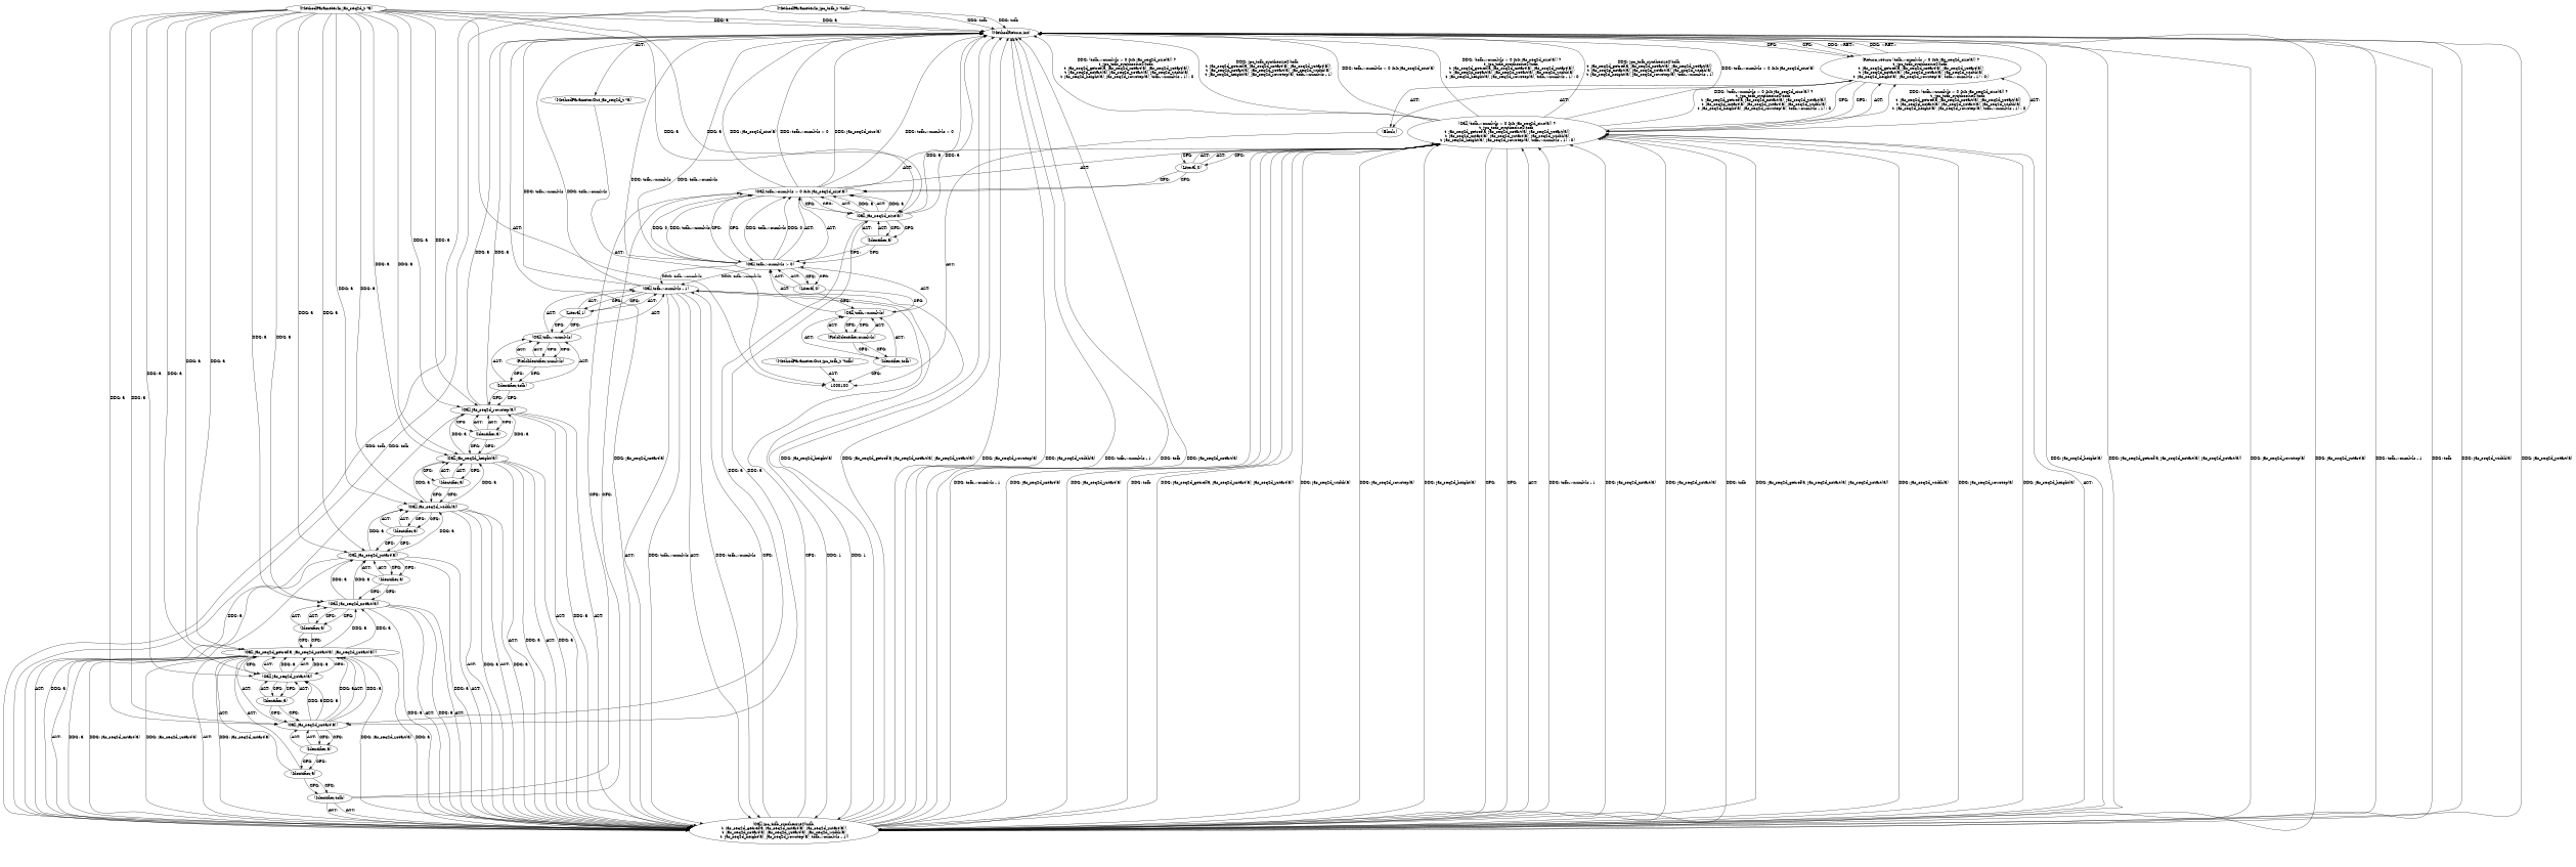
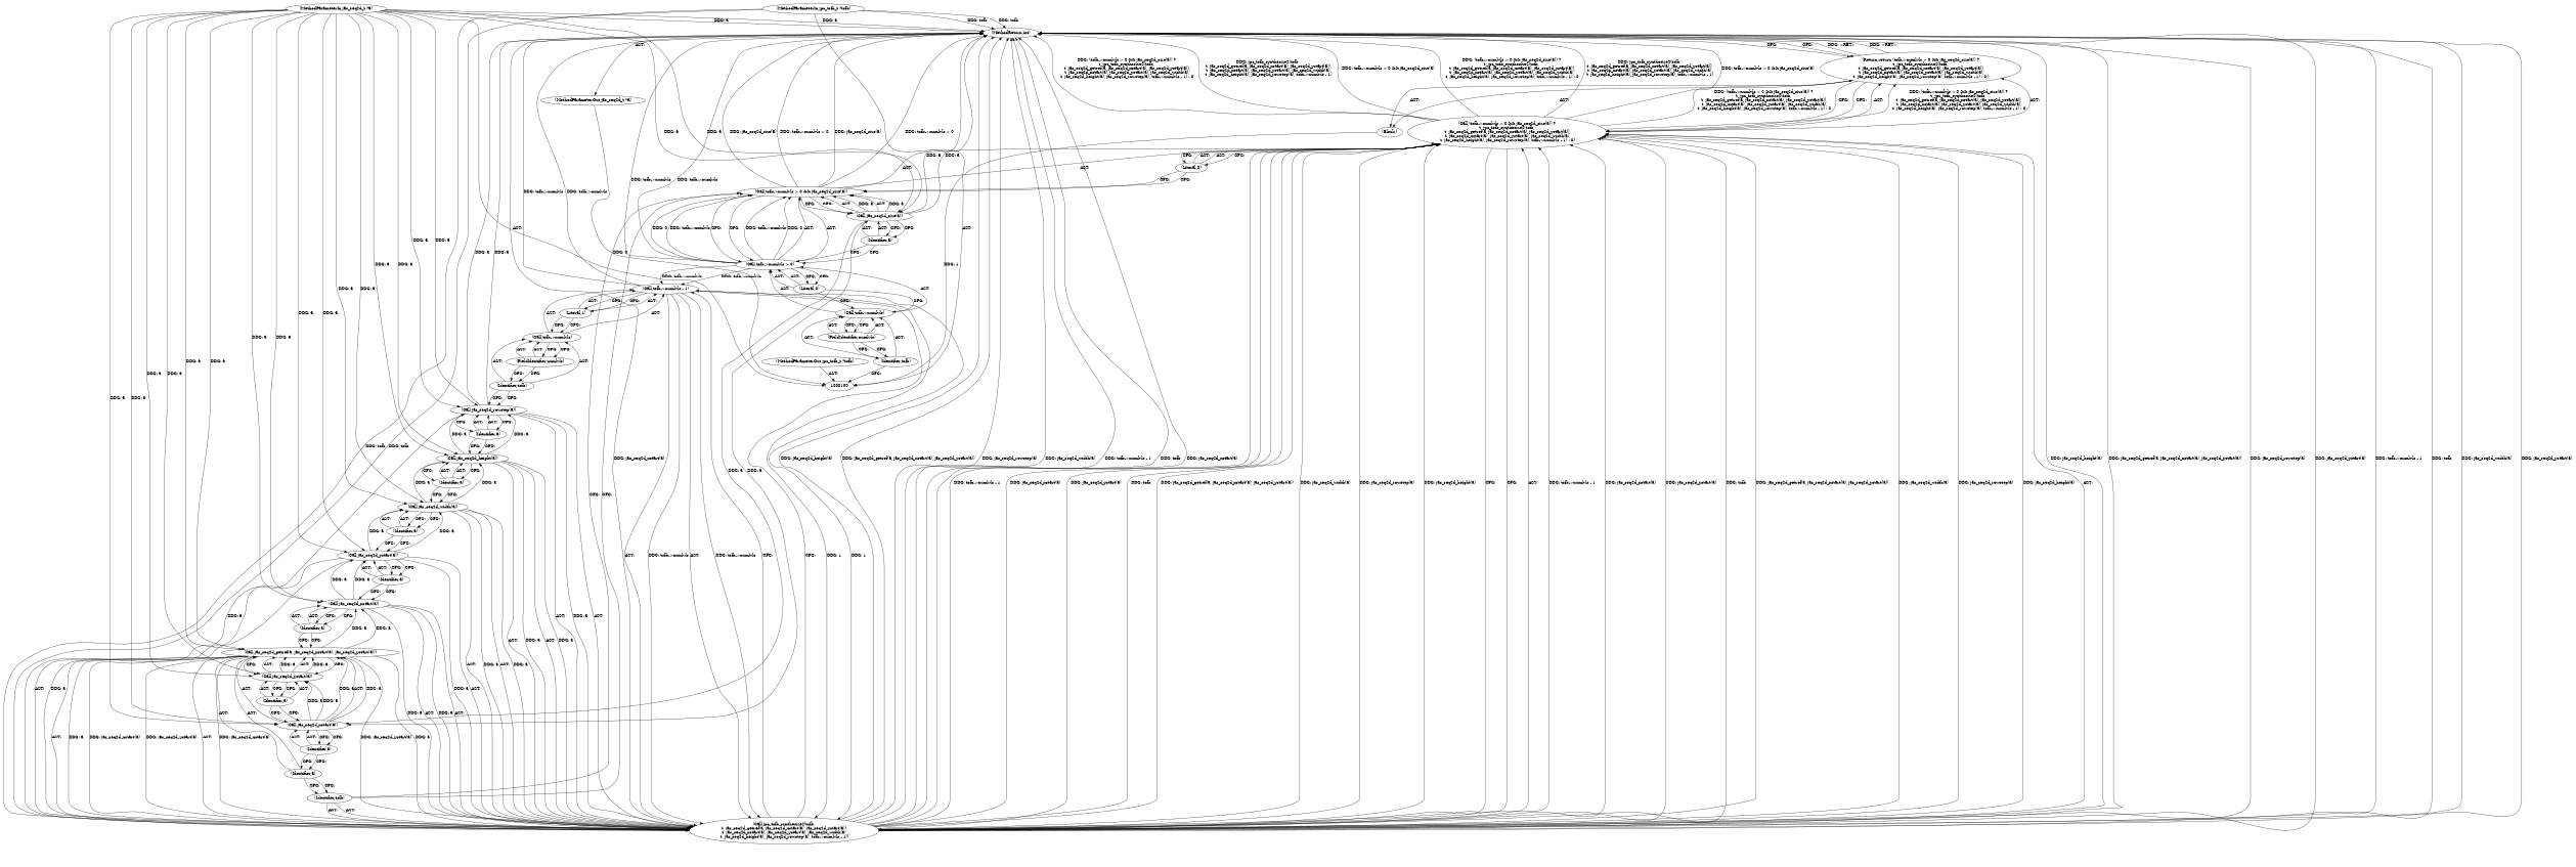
  digraph {
    n1 [label="(MethodReturn,int)"]
    n2 [label="(Return,return (tsfb->numlvls > 0 && jas_seq2d_size(a)) ?\n\t  jpc_tsfb_synthesize2(tsfb,\n \t  jas_seq2d_getref(a, jas_seq2d_xstart(a), jas_seq2d_ystart(a)),\n \t  jas_seq2d_xstart(a), jas_seq2d_ystart(a), jas_seq2d_width(a),\n \t  jas_seq2d_height(a), jas_seq2d_rowstep(a), tsfb->numlvls - 1) : 0;)"]
    n3 [label="(MethodParameterOut,jas_seq2d_t *a)"]
    n4 [label="(Block,)"]
    n5 [label="(Call,(tsfb->numlvls > 0 && jas_seq2d_size(a)) ?\n\t  jpc_tsfb_synthesize2(tsfb,\n \t  jas_seq2d_getref(a, jas_seq2d_xstart(a), jas_seq2d_ystart(a)),\n \t  jas_seq2d_xstart(a), jas_seq2d_ystart(a), jas_seq2d_width(a),\n \t  jas_seq2d_height(a), jas_seq2d_rowstep(a), tsfb->numlvls - 1) : 0)"]
    n6 [label="(MethodParameterIn,jpc_tsfb_t *tsfb)"]
    1000100
    n8 [label="(Call,jpc_tsfb_synthesize2(tsfb,\n \t  jas_seq2d_getref(a, jas_seq2d_xstart(a), jas_seq2d_ystart(a)),\n \t  jas_seq2d_xstart(a), jas_seq2d_ystart(a), jas_seq2d_width(a),\n \t  jas_seq2d_height(a), jas_seq2d_rowstep(a), tsfb->numlvls - 1))"]
    n9 [label="(Call,tsfb->numlvls - 1)"]
    n10 [label="(MethodParameterOut,jpc_tsfb_t *tsfb)"]
    n11 [label="(MethodParameterIn,jas_seq2d_t *a)"]
    n12 [label="(Call,jas_seq2d_size(a))"]
    n13 [label="(Call,jas_seq2d_xstart(a))"]
    n14 [label="(Call,jas_seq2d_getref(a, jas_seq2d_xstart(a), jas_seq2d_ystart(a)))"]
    n15 [label="(Call,jas_seq2d_ystart(a))"]
    n16 [label="(Call,jas_seq2d_ystart(a))"]
    n17 [label="(Call,jas_seq2d_xstart(a))"]
    n18 [label="(Call,jas_seq2d_width(a))"]
    n19 [label="(Call,jas_seq2d_rowstep(a))"]
    n20 [label="(Call,jas_seq2d_height(a))"]
    n21 [label="(Identifier,a)"]
    n22 [label="(Call,tsfb->numlvls > 0 && jas_seq2d_size(a))"]
    n23 [label="(Identifier,a)"]
    n24 [label="(Identifier,a)"]
    n25 [label="(Identifier,a)"]
    n26 [label="(Identifier,a)"]
    n27 [label="(Identifier,a)"]
    n28 [label="(Identifier,a)"]
    n29 [label="(Identifier,a)"]
    n30 [label="(Literal,0)"]
    n31 [label="(FieldIdentifier,numlvls)"]
    n32 [label="(Call,tsfb->numlvls)"]
    n33 [label="(Identifier,tsfb)"]
    n34 [label="(Call,tsfb->numlvls > 0)"]
    n35 [label="(Literal,0)"]
    n36 [label="(Literal,1)"]
    n37 [label="(Identifier,tsfb)"]
    n38 [label="(Identifier,a)"]
    n39 [label="(Call,tsfb->numlvls)"]
    n40 [label="(FieldIdentifier,numlvls)"]
    n41 [label="(Identifier,tsfb)"]
    n1 -> n2 [label="CFG: "]
    n1 -> n2 [label="CFG: "]
    n1 -> n3 [label="AST: "]
    n2 -> n1 [label="DDG: <RET>"]
    n2 -> n1 [label="DDG: <RET>"]
    n2 -> n4 [label="AST: "]
    n2 -> n4 [label="AST: "]
    n2 -> n5 [label="CFG: "]
    n2 -> n5 [label="CFG: "]
-   n3 -> 1000100 [label="AST: "]
-   n4 -> 1000100 [label="AST: "]
+   n3 -> 1000100 [label="DDG: 0"]
+   n4 -> 1000100 [label="DDG: 1"]
    n5 -> n1 [label="DDG: (tsfb->numlvls > 0 && jas_seq2d_size(a)) ?\n\t  jpc_tsfb_synthesize2(tsfb,\n \t  jas_seq2d_getref(a, jas_seq2d_xstart(a), jas_seq2d_ystart(a)),\n \t  jas_seq2d_xstart(a), jas_seq2d_ystart(a), jas_seq2d_width(a),\n \t  jas_seq2d_height(a), jas_seq2d_rowstep(a), tsfb->numlvls - 1) : 0"]
    n5 -> n1 [label="DDG: jpc_tsfb_synthesize2(tsfb,\n \t  jas_seq2d_getref(a, jas_seq2d_xstart(a), jas_seq2d_ystart(a)),\n \t  jas_seq2d_xstart(a), jas_seq2d_ystart(a), jas_seq2d_width(a),\n \t  jas_seq2d_height(a), jas_seq2d_rowstep(a), tsfb->numlvls - 1)"]
    n5 -> n1 [label="DDG: tsfb->numlvls > 0 && jas_seq2d_size(a)"]
    n5 -> n1 [label="DDG: (tsfb->numlvls > 0 && jas_seq2d_size(a)) ?\n\t  jpc_tsfb_synthesize2(tsfb,\n \t  jas_seq2d_getref(a, jas_seq2d_xstart(a), jas_seq2d_ystart(a)),\n \t  jas_seq2d_xstart(a), jas_seq2d_ystart(a), jas_seq2d_width(a),\n \t  jas_seq2d_height(a), jas_seq2d_rowstep(a), tsfb->numlvls - 1) : 0"]
    n5 -> n1 [label="DDG: jpc_tsfb_synthesize2(tsfb,\n \t  jas_seq2d_getref(a, jas_seq2d_xstart(a), jas_seq2d_ystart(a)),\n \t  jas_seq2d_xstart(a), jas_seq2d_ystart(a), jas_seq2d_width(a),\n \t  jas_seq2d_height(a), jas_seq2d_rowstep(a), tsfb->numlvls - 1)"]
    n5 -> n1 [label="DDG: tsfb->numlvls > 0 && jas_seq2d_size(a)"]
    n5 -> n2 [label="AST: "]
    n5 -> n2 [label="DDG: (tsfb->numlvls > 0 && jas_seq2d_size(a)) ?\n\t  jpc_tsfb_synthesize2(tsfb,\n \t  jas_seq2d_getref(a, jas_seq2d_xstart(a), jas_seq2d_ystart(a)),\n \t  jas_seq2d_xstart(a), jas_seq2d_ystart(a), jas_seq2d_width(a),\n \t  jas_seq2d_height(a), jas_seq2d_rowstep(a), tsfb->numlvls - 1) : 0"]
    n5 -> n2 [label="AST: "]
    n5 -> n2 [label="DDG: (tsfb->numlvls > 0 && jas_seq2d_size(a)) ?\n\t  jpc_tsfb_synthesize2(tsfb,\n \t  jas_seq2d_getref(a, jas_seq2d_xstart(a), jas_seq2d_ystart(a)),\n \t  jas_seq2d_xstart(a), jas_seq2d_ystart(a), jas_seq2d_width(a),\n \t  jas_seq2d_height(a), jas_seq2d_rowstep(a), tsfb->numlvls - 1) : 0"]
    n5 -> n8 [label="CFG: "]
    n5 -> n8 [label="CFG: "]
    n5 -> n30 [label="CFG: "]
    n5 -> n30 [label="CFG: "]
    n6 -> n1 [label="DDG: tsfb"]
    n6 -> n1 [label="DDG: tsfb"]
+   n6 -> 1000100 [label="AST: "]
    n6 -> n8 [label="DDG: tsfb"]
    n6 -> n8 [label="DDG: tsfb"]
    n8 -> n1 [label="DDG: tsfb->numlvls - 1"]
    n8 -> n1 [label="DDG: tsfb"]
    n8 -> n1 [label="DDG: jas_seq2d_xstart(a)"]
    n8 -> n1 [label="DDG: jas_seq2d_height(a)"]
    n8 -> n1 [label="DDG: jas_seq2d_getref(a, jas_seq2d_xstart(a), jas_seq2d_ystart(a))"]
    n8 -> n1 [label="DDG: jas_seq2d_rowstep(a)"]
    n8 -> n1 [label="DDG: jas_seq2d_width(a)"]
    n8 -> n1 [label="DDG: jas_seq2d_ystart(a)"]
    n8 -> n1 [label="DDG: tsfb->numlvls - 1"]
    n8 -> n1 [label="DDG: tsfb"]
    n8 -> n1 [label="DDG: jas_seq2d_xstart(a)"]
    n8 -> n1 [label="DDG: jas_seq2d_height(a)"]
    n8 -> n1 [label="DDG: jas_seq2d_getref(a, jas_seq2d_xstart(a), jas_seq2d_ystart(a))"]
    n8 -> n1 [label="DDG: jas_seq2d_rowstep(a)"]
    n8 -> n1 [label="DDG: jas_seq2d_width(a)"]
    n8 -> n1 [label="DDG: jas_seq2d_ystart(a)"]
    n8 -> n5 [label="AST: "]
    n8 -> n5 [label="DDG: tsfb->numlvls - 1"]
    n8 -> n5 [label="DDG: jas_seq2d_xstart(a)"]
    n8 -> n5 [label="DDG: jas_seq2d_ystart(a)"]
    n8 -> n5 [label="DDG: tsfb"]
    n8 -> n5 [label="DDG: jas_seq2d_getref(a, jas_seq2d_xstart(a), jas_seq2d_ystart(a))"]
    n8 -> n5 [label="DDG: jas_seq2d_width(a)"]
    n8 -> n5 [label="DDG: jas_seq2d_rowstep(a)"]
    n8 -> n5 [label="DDG: jas_seq2d_height(a)"]
    n8 -> n5 [label="AST: "]
    n8 -> n5 [label="DDG: tsfb->numlvls - 1"]
    n8 -> n5 [label="DDG: jas_seq2d_xstart(a)"]
    n8 -> n5 [label="DDG: jas_seq2d_ystart(a)"]
    n8 -> n5 [label="DDG: tsfb"]
    n8 -> n5 [label="DDG: jas_seq2d_getref(a, jas_seq2d_xstart(a), jas_seq2d_ystart(a))"]
    n8 -> n5 [label="DDG: jas_seq2d_width(a)"]
    n8 -> n5 [label="DDG: jas_seq2d_rowstep(a)"]
    n8 -> n5 [label="DDG: jas_seq2d_height(a)"]
    n8 -> n9 [label="CFG: "]
    n8 -> n9 [label="CFG: "]
    n9 -> n1 [label="DDG: tsfb->numlvls"]
    n9 -> n1 [label="DDG: tsfb->numlvls"]
    n9 -> n8 [label="AST: "]
    n9 -> n8 [label="DDG: tsfb->numlvls"]
    n9 -> n8 [label="DDG: 1"]
    n9 -> n8 [label="AST: "]
    n9 -> n8 [label="DDG: tsfb->numlvls"]
    n9 -> n8 [label="DDG: 1"]
    n9 -> n36 [label="CFG: "]
    n9 -> n36 [label="CFG: "]
    n10 -> 1000100 [label="AST: "]
    n11 -> n1 [label="DDG: a"]
    n11 -> n1 [label="DDG: a"]
    n11 -> 1000100 [label="AST: "]
    n11 -> n12 [label="DDG: a"]
    n11 -> n12 [label="DDG: a"]
    n11 -> n13 [label="DDG: a"]
    n11 -> n13 [label="DDG: a"]
    n11 -> n14 [label="DDG: a"]
    n11 -> n14 [label="DDG: a"]
    n11 -> n15 [label="DDG: a"]
    n11 -> n15 [label="DDG: a"]
    n11 -> n16 [label="DDG: a"]
    n11 -> n16 [label="DDG: a"]
    n11 -> n17 [label="DDG: a"]
    n11 -> n17 [label="DDG: a"]
    n11 -> n18 [label="DDG: a"]
    n11 -> n18 [label="DDG: a"]
    n11 -> n19 [label="DDG: a"]
    n11 -> n19 [label="DDG: a"]
    n11 -> n20 [label="DDG: a"]
    n11 -> n20 [label="DDG: a"]
    n12 -> n1 [label="DDG: a"]
    n12 -> n1 [label="DDG: a"]
    n12 -> n13 [label="DDG: a"]
    n12 -> n13 [label="DDG: a"]
    n12 -> n21 [label="CFG: "]
    n12 -> n21 [label="CFG: "]
    n12 -> n22 [label="AST: "]
    n12 -> n22 [label="DDG: a"]
    n12 -> n22 [label="AST: "]
    n12 -> n22 [label="DDG: a"]
    n13 -> n14 [label="AST: "]
    n13 -> n14 [label="DDG: a"]
    n13 -> n14 [label="AST: "]
    n13 -> n14 [label="DDG: a"]
    n13 -> n15 [label="DDG: a"]
    n13 -> n15 [label="DDG: a"]
    n13 -> n23 [label="CFG: "]
    n13 -> n23 [label="CFG: "]
    n14 -> n8 [label="AST: "]
    n14 -> n8 [label="DDG: a"]
    n14 -> n8 [label="DDG: jas_seq2d_xstart(a)"]
    n14 -> n8 [label="DDG: jas_seq2d_ystart(a)"]
    n14 -> n8 [label="AST: "]
    n14 -> n8 [label="DDG: a"]
    n14 -> n8 [label="DDG: jas_seq2d_xstart(a)"]
    n14 -> n8 [label="DDG: jas_seq2d_ystart(a)"]
    n14 -> n15 [label="CFG: "]
    n14 -> n15 [label="CFG: "]
    n14 -> n17 [label="DDG: a"]
    n14 -> n17 [label="DDG: a"]
    n15 -> n14 [label="AST: "]
    n15 -> n14 [label="DDG: a"]
    n15 -> n14 [label="AST: "]
    n15 -> n14 [label="DDG: a"]
    n15 -> n24 [label="CFG: "]
    n15 -> n24 [label="CFG: "]
    n16 -> n8 [label="AST: "]
    n16 -> n8 [label="DDG: a"]
    n16 -> n8 [label="AST: "]
    n16 -> n8 [label="DDG: a"]
    n16 -> n18 [label="DDG: a"]
    n16 -> n18 [label="DDG: a"]
    n16 -> n25 [label="CFG: "]
    n16 -> n25 [label="CFG: "]
    n17 -> n8 [label="AST: "]
    n17 -> n8 [label="DDG: a"]
    n17 -> n8 [label="AST: "]
    n17 -> n8 [label="DDG: a"]
    n17 -> n16 [label="DDG: a"]
    n17 -> n16 [label="DDG: a"]
    n17 -> n26 [label="CFG: "]
    n17 -> n26 [label="CFG: "]
    n18 -> n8 [label="AST: "]
    n18 -> n8 [label="DDG: a"]
    n18 -> n8 [label="AST: "]
    n18 -> n8 [label="DDG: a"]
    n18 -> n20 [label="DDG: a"]
    n18 -> n20 [label="DDG: a"]
    n18 -> n27 [label="CFG: "]
    n18 -> n27 [label="CFG: "]
    n19 -> n1 [label="DDG: a"]
    n19 -> n1 [label="DDG: a"]
    n19 -> n8 [label="AST: "]
    n19 -> n8 [label="DDG: a"]
    n19 -> n8 [label="AST: "]
    n19 -> n8 [label="DDG: a"]
    n19 -> n28 [label="CFG: "]
    n19 -> n28 [label="CFG: "]
    n20 -> n8 [label="AST: "]
    n20 -> n8 [label="DDG: a"]
    n20 -> n8 [label="AST: "]
    n20 -> n8 [label="DDG: a"]
    n20 -> n19 [label="DDG: a"]
    n20 -> n19 [label="DDG: a"]
    n20 -> n29 [label="CFG: "]
    n20 -> n29 [label="CFG: "]
    n21 -> n12 [label="AST: "]
    n21 -> n12 [label="AST: "]
    n21 -> n34 [label="CFG: "]
    n21 -> n34 [label="CFG: "]
    n22 -> n1 [label="DDG: tsfb->numlvls > 0"]
    n22 -> n1 [label="DDG: jas_seq2d_size(a)"]
    n22 -> n1 [label="DDG: tsfb->numlvls > 0"]
    n22 -> n1 [label="DDG: jas_seq2d_size(a)"]
    n22 -> n5 [label="AST: "]
    n22 -> n5 [label="AST: "]
    n22 -> n12 [label="CFG: "]
    n22 -> n12 [label="CFG: "]
    n22 -> n34 [label="CFG: "]
    n22 -> n34 [label="CFG: "]
    n23 -> n13 [label="AST: "]
    n23 -> n13 [label="AST: "]
    n23 -> n38 [label="CFG: "]
    n23 -> n38 [label="CFG: "]
    n24 -> n13 [label="CFG: "]
    n24 -> n13 [label="CFG: "]
    n24 -> n15 [label="AST: "]
    n24 -> n15 [label="AST: "]
    n25 -> n16 [label="AST: "]
    n25 -> n16 [label="AST: "]
    n25 -> n17 [label="CFG: "]
    n25 -> n17 [label="CFG: "]
    n26 -> n14 [label="CFG: "]
    n26 -> n14 [label="CFG: "]
    n26 -> n17 [label="AST: "]
    n26 -> n17 [label="AST: "]
    n27 -> n16 [label="CFG: "]
    n27 -> n16 [label="CFG: "]
    n27 -> n18 [label="AST: "]
    n27 -> n18 [label="AST: "]
    n28 -> n19 [label="AST: "]
    n28 -> n19 [label="AST: "]
    n28 -> n20 [label="CFG: "]
    n28 -> n20 [label="CFG: "]
    n29 -> n18 [label="CFG: "]
    n29 -> n18 [label="CFG: "]
    n29 -> n20 [label="AST: "]
    n29 -> n20 [label="AST: "]
    n30 -> n5 [label="AST: "]
    n30 -> n5 [label="AST: "]
    n30 -> n22 [label="CFG: "]
    n30 -> n22 [label="CFG: "]
    n31 -> n32 [label="AST: "]
    n31 -> n32 [label="AST: "]
    n31 -> n33 [label="CFG: "]
    n31 -> n33 [label="CFG: "]
    n32 -> n31 [label="CFG: "]
    n32 -> n31 [label="CFG: "]
    n32 -> n34 [label="AST: "]
    n32 -> n34 [label="AST: "]
    n33 -> 1000100 [label="CFG: "]
    n33 -> n32 [label="AST: "]
    n33 -> n32 [label="AST: "]
    n34 -> n1 [label="DDG: tsfb->numlvls"]
    n34 -> n1 [label="DDG: tsfb->numlvls"]
    n34 -> n9 [label="DDG: tsfb->numlvls"]
    n34 -> n9 [label="DDG: tsfb->numlvls"]
    n34 -> n22 [label="AST: "]
    n34 -> n22 [label="DDG: tsfb->numlvls"]
    n34 -> n22 [label="DDG: 0"]
    n34 -> n22 [label="AST: "]
    n34 -> n22 [label="DDG: tsfb->numlvls"]
    n34 -> n22 [label="DDG: 0"]
    n34 -> n35 [label="CFG: "]
    n34 -> n35 [label="CFG: "]
    n35 -> n32 [label="CFG: "]
    n35 -> n32 [label="CFG: "]
    n35 -> n34 [label="AST: "]
    n35 -> n34 [label="AST: "]
    n36 -> n9 [label="AST: "]
    n36 -> n9 [label="AST: "]
    n36 -> n39 [label="CFG: "]
    n36 -> n39 [label="CFG: "]
    n37 -> n8 [label="AST: "]
    n37 -> n8 [label="AST: "]
    n37 -> n22 [label="CFG: "]
    n37 -> n22 [label="CFG: "]
    n38 -> n14 [label="AST: "]
    n38 -> n14 [label="AST: "]
    n38 -> n37 [label="CFG: "]
    n38 -> n37 [label="CFG: "]
    n39 -> n9 [label="AST: "]
    n39 -> n9 [label="AST: "]
    n39 -> n40 [label="CFG: "]
    n39 -> n40 [label="CFG: "]
    n40 -> n39 [label="AST: "]
    n40 -> n39 [label="AST: "]
    n40 -> n41 [label="CFG: "]
    n40 -> n41 [label="CFG: "]
    n41 -> n19 [label="CFG: "]
    n41 -> n19 [label="CFG: "]
    n41 -> n39 [label="AST: "]
    n41 -> n39 [label="AST: "]
  }
